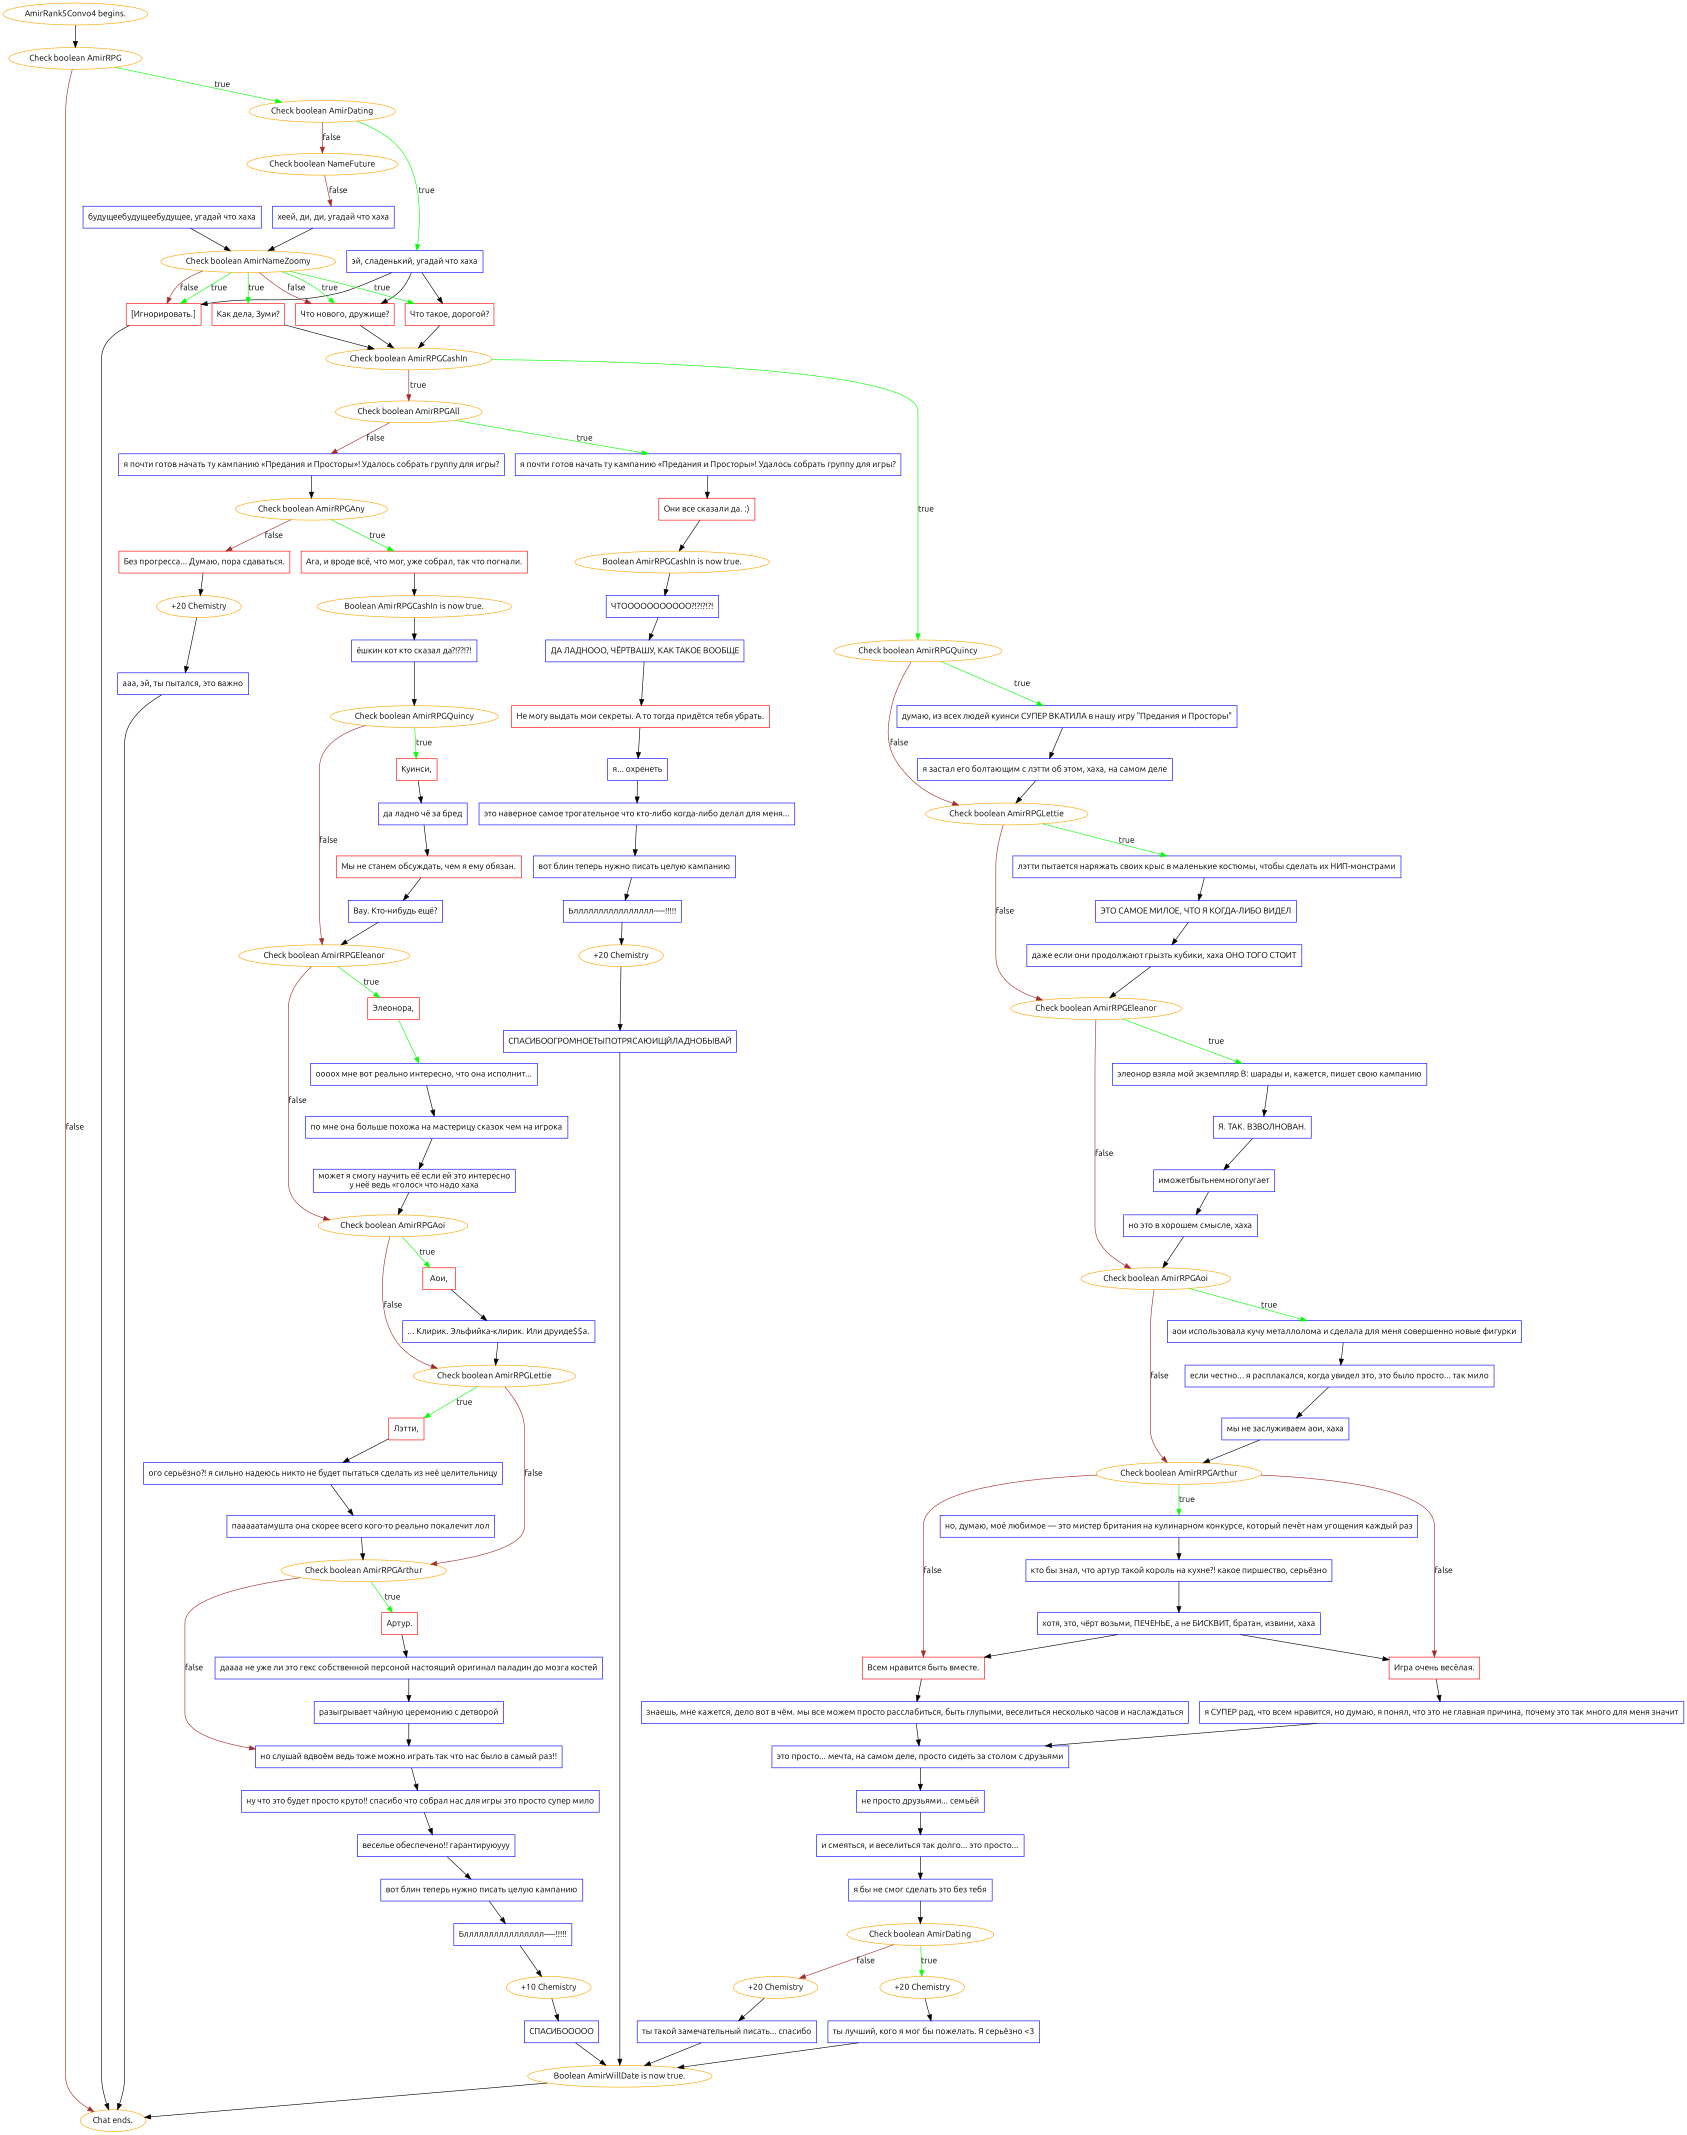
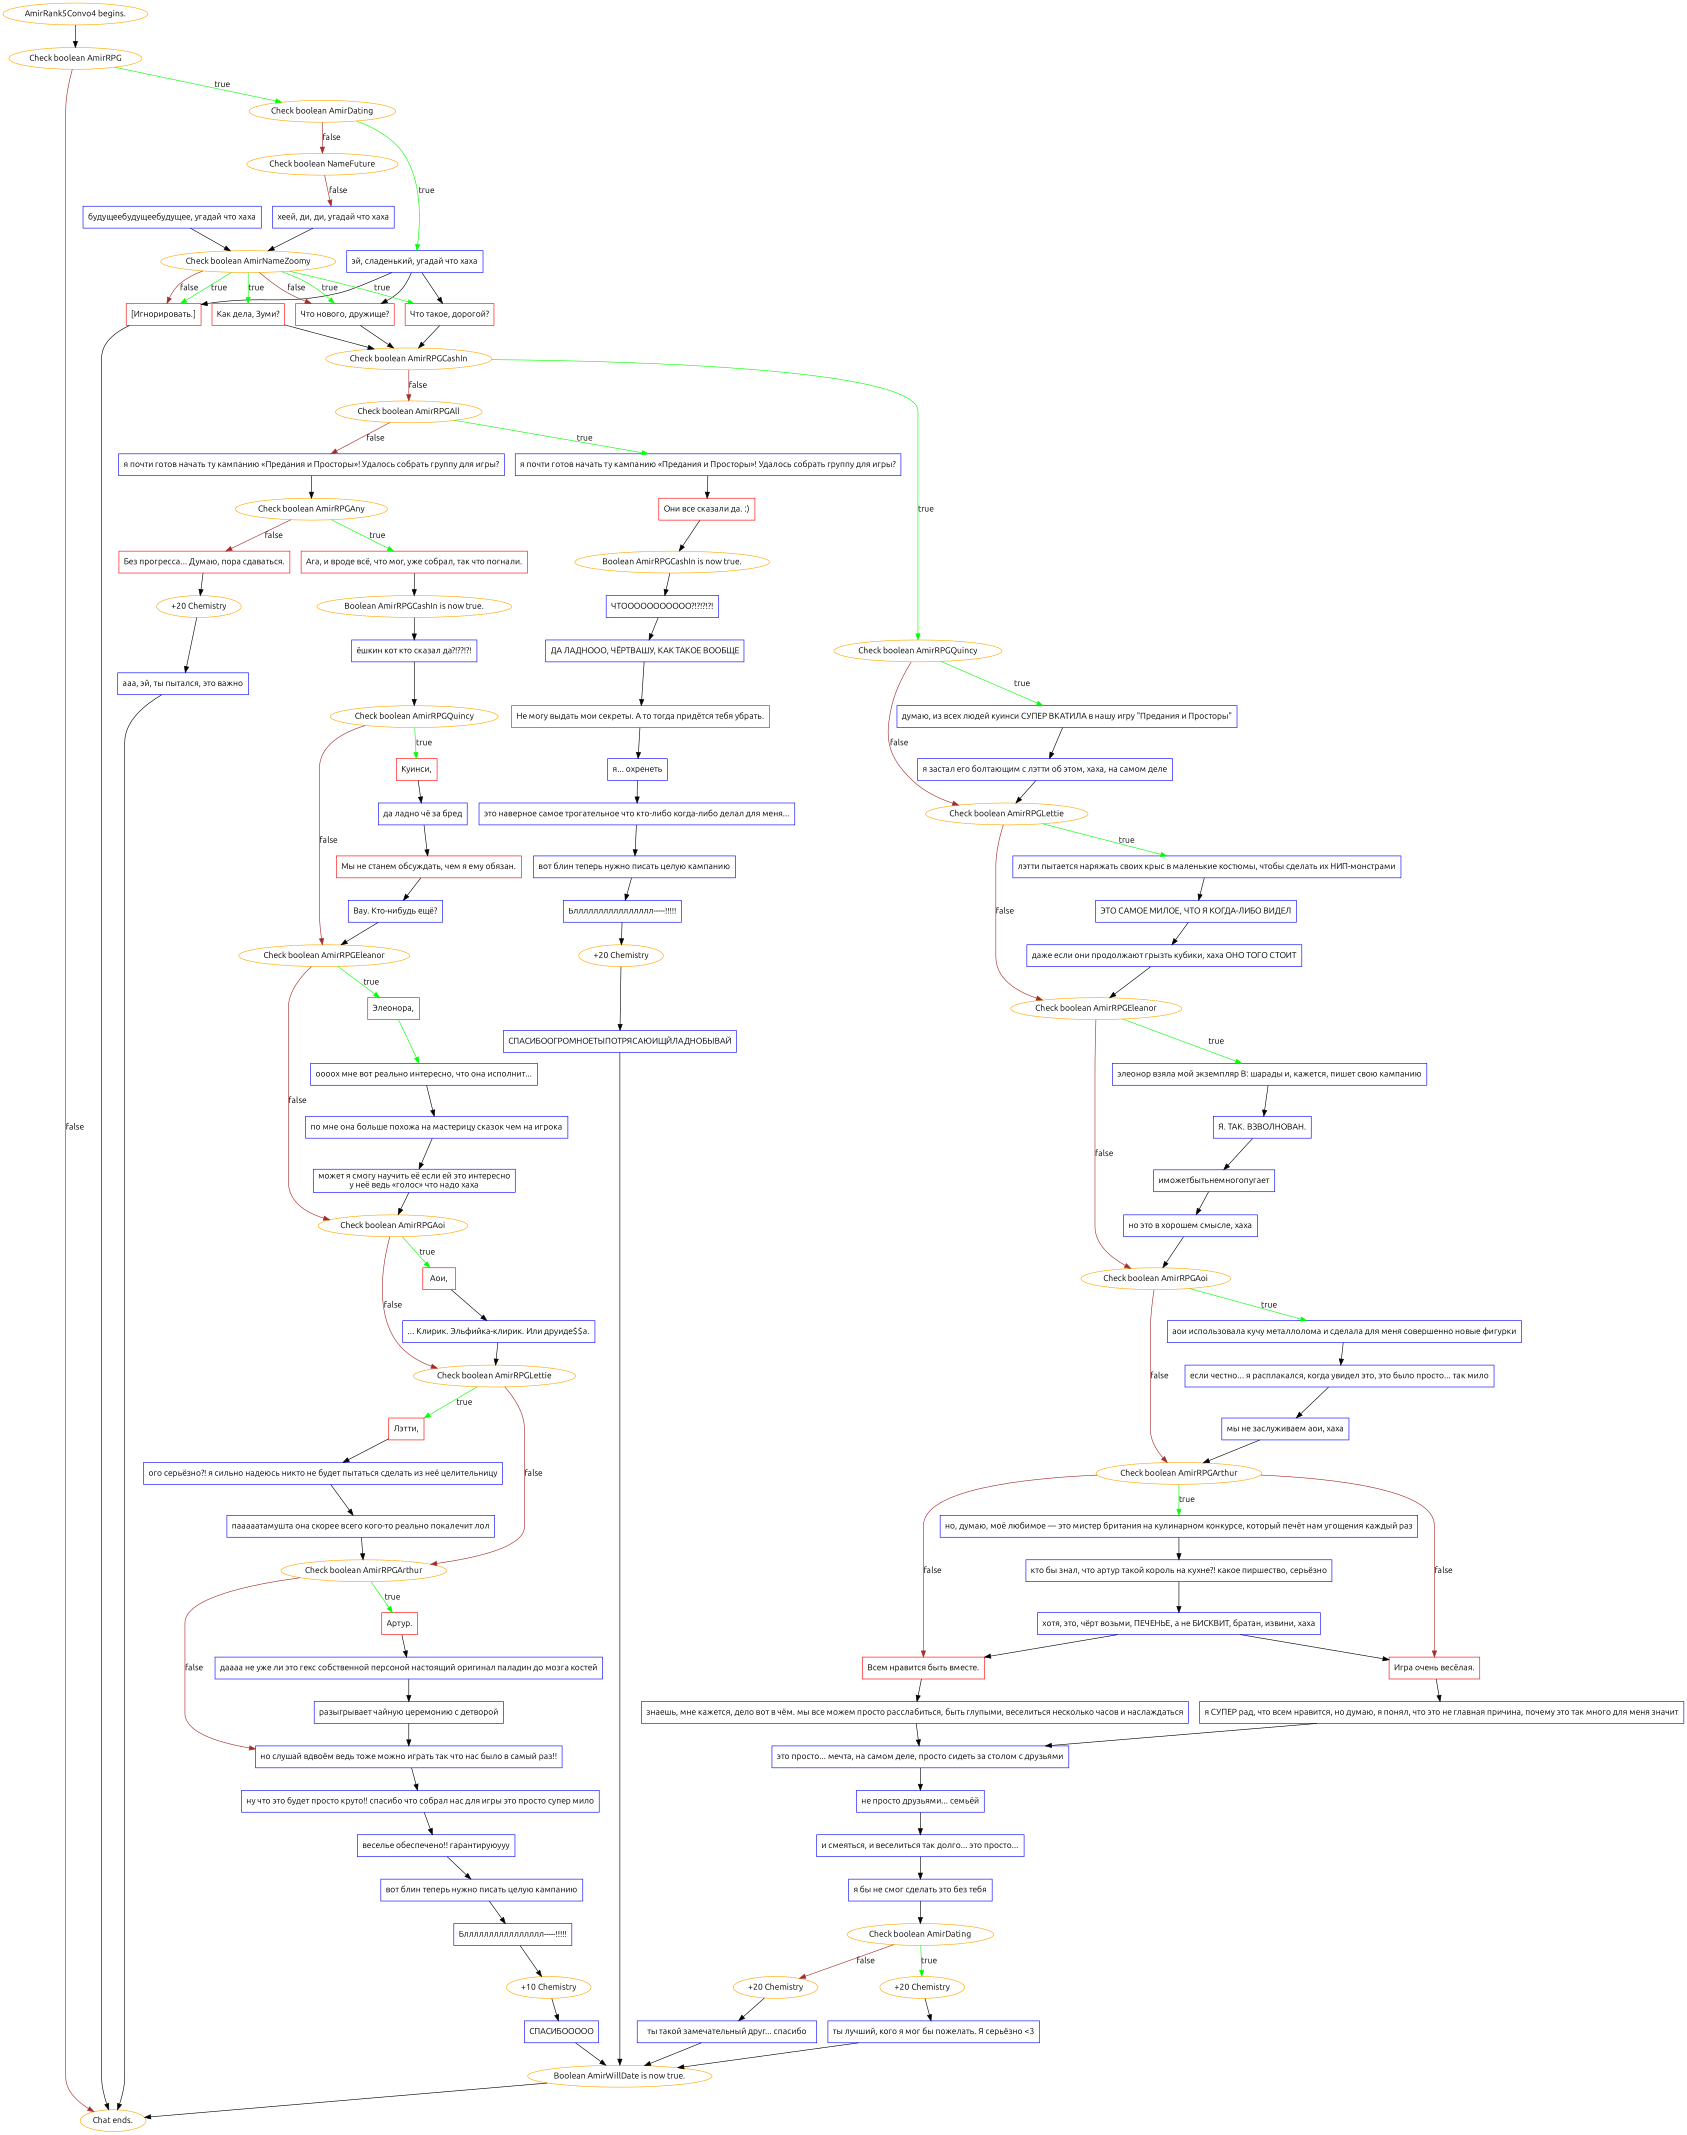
  digraph {
    fontname=Ubuntu
    node [color=blue fontname=Ubuntu shape=box]
    edge [fontname=Ubuntu]
    "AmirRank5Convo4 begins." [color=orange shape=""]
    n2 [color=orange label="Check boolean AmirRPG" shape=""]
    n3 [color=orange label="Check boolean AmirDating" shape=""]
    "Chat ends." [color=orange shape=""]
    n5 [label="эй, сладенький, угадай что хаха"]
    n6 [color=orange label="Check boolean NameFuture" shape=""]
    n7 [color=red label="Что такое, дорогой?"]
    n8 [color=red label="Что нового, дружище?"]
    n9 [color=red label="[Игнорировать.]"]
    n10 [label="хеей, ди, ди, угадай что хаха"]
    n11 [color=orange label="Check boolean AmirRPGCashIn" shape=""]
    n12 [label="будущеебудущеебудущее, угадай что хаха"]
    n13 [color=orange label="Check boolean AmirNameZoomy" shape=""]
    n14 [color=orange label="Check boolean AmirRPGQuincy" shape=""]
    n15 [color=orange label="Check boolean AmirRPGAll" shape=""]
    n16 [color=red label="Как дела, Зуми?"]
    n17 [label="думаю, из всех людей куинси СУПЕР ВКАТИЛА в нашу игру \"Предания и Просторы\""]
    n18 [color=orange label="Check boolean AmirRPGLettie" shape=""]
    n19 [label="я почти готов начать ту кампанию «Предания и Просторы»! Удалось собрать группу для игры?"]
    n20 [label="я почти готов начать ту кампанию «Предания и Просторы»! Удалось собрать группу для игры?"]
    n21 [label="я застал его болтающим с лэтти об этом, хаха, на самом деле"]
    n22 [label="лэтти пытается наряжать своих крыс в маленькие костюмы, чтобы сделать их НИП-монстрами"]
    n23 [color=orange label="Check boolean AmirRPGEleanor" shape=""]
    n24 [color=red label="Они все сказали да. :)"]
    n25 [color=orange label="Check boolean AmirRPGAny" shape=""]
    n26 [label="ЭТО САМОЕ МИЛОЕ, ЧТО Я КОГДА-ЛИБО ВИДЕЛ"]
    n27 [label="элеонор взяла мой экземпляр В: шарады и, кажется, пишет свою кампанию"]
    n28 [color=orange label="Check boolean AmirRPGAoi" shape=""]
    n29 [color=orange label="Boolean AmirRPGCashIn is now true." shape=""]
    n30 [color=red label="Ага, и вроде всё, что мог, уже собрал, так что погнали."]
    n31 [color=red label="Без прогресса... Думаю, пора сдаваться."]
    n32 [label="даже если они продолжают грызть кубики, хаха ОНО ТОГО СТОИТ"]
    n33 [label="Я. ТАК. ВЗВОЛНОВАН."]
    n34 [label="аои использовала кучу металлолома и сделала для меня совершенно новые фигурки"]
    n35 [color=orange label="Check boolean AmirRPGArthur" shape=""]
    n36 [label="ЧТООООООООООО?!?!?!?!"]
    n37 [color=orange label="Boolean AmirRPGCashIn is now true." shape=""]
    n38 [color=orange label="+20 Chemistry" shape=""]
    n39 [label="иможетбытьнемногопугает"]
    n40 [label="если честно... я расплакался, когда увидел это, это было просто... так мило"]
    n41 [label="но, думаю, моё любимое — это мистер британия на кулинарном конкурсе, который печёт нам угощения каждый раз"]
    n42 [color=red label="Игра очень весёлая."]
    n43 [color=red label="Всем нравится быть вместе."]
    n44 [label="ДА ЛАДНООО, ЧЁРТВАШУ, КАК ТАКОЕ ВООБЩЕ"]
    n45 [label="ёшкин кот кто сказал да?!??!?!"]
    n46 [label="ааа, эй, ты пытался, это важно"]
    n47 [label="но это в хорошем смысле, хаха"]
    n48 [label="мы не заслуживаем аои, хаха"]
    n49 [label="кто бы знал, что артур такой король на кухне?! какое пиршество, серьёзно"]
    n50 [label="я СУПЕР рад, что всем нравится, но думаю, я понял, что это не главная причина, почему это так много для меня значит"]
    n51 [label="знаешь, мне кажется, дело вот в чём. мы все можем просто расслабиться, быть глупыми, веселиться несколько часов и наслаждаться"]
    n52 [color=red label="Не могу выдать мои секреты. А то тогда придётся тебя убрать."]
    n53 [color=orange label="Check boolean AmirRPGQuincy" shape=""]
    n54 [label="хотя, это, чёрт возьми, ПЕЧЕНЬЕ, а не БИСКВИТ, братан, извини, хаха"]
    n55 [label="это просто... мечта, на самом деле, просто сидеть за столом с друзьями"]
    n56 [label="я... охренеть"]
    n57 [color=red label="Куинси,"]
    n58 [color=orange label="Check boolean AmirRPGEleanor" shape=""]
    n59 [label="не просто друзьями... семьёй"]
    n60 [label="это наверное самое трогательное что кто-либо когда-либо делал для меня..."]
    n61 [label="да ладно чё за бред"]
    n62 [color=red label="Элеонора,"]
    n63 [color=orange label="Check boolean AmirRPGAoi" shape=""]
    n64 [label="и смеяться, и веселиться так долго... это просто..."]
    n65 [label="вот блин теперь нужно писать целую кампанию"]
    n66 [color=red label="Мы не станем обсуждать, чем я ему обязан."]
    n67 [label="оооох мне вот реально интересно, что она исполнит..."]
    n68 [color=red label="Аои,"]
    n69 [color=orange label="Check boolean AmirRPGLettie" shape=""]
    n70 [label="я бы не смог сделать это без тебя"]
    n71 [label="Блллллллллллллллл-----!!!!!"]
    n72 [label="Вау. Кто-нибудь ещё?"]
    n73 [label="по мне она больше похожа на мастерицу сказок чем на игрока"]
    n74 [label="... Клирик. Эльфийка-клирик. Или друиде$$а."]
    n75 [color=red label="Лэтти,"]
    n76 [color=orange label="Check boolean AmirRPGArthur" shape=""]
    n77 [color=orange label="Check boolean AmirDating" shape=""]
    n78 [color=orange label="+20 Chemistry" shape=""]
    n79 [label="может я смогу научить её если ей это интересно\nу неё ведь «голос» что надо хаха"]
    n80 [label="ого серьёзно?! я сильно надеюсь никто не будет пытаться сделать из неё целительницу"]
    n81 [color=red label="Артур."]
    n82 [label="но слушай вдвоём ведь тоже можно играть так что нас было в самый раз!!"]
    n83 [color=orange label="+20 Chemistry" shape=""]
    n84 [color=orange label="+20 Chemistry" shape=""]
    n85 [label="СПАСИБООГРОМНОЕТЫПОТРЯСАЮИЩЙЛАДНОБЫВАЙ"]
    n86 [label="пааааатамушта она скорее всего кого-то реально покалечит лол"]
    n87 [label="даааа не уже ли это гекс собственной персоной настоящий оригинал паладин до мозга костей"]
    n88 [label="ну что это будет просто круто!! спасибо что собрал нас для игры это просто супер мило"]
    n89 [label="ты лучший, кого я мог бы пожелать. Я серьёзно <3"]
-   n90 [label="ты такой замечательный писать... спасибо"]
+   n90 [label="ты такой замечательный друг... спасибо"]
    n91 [color=orange label="Boolean AmirWillDate is now true." shape=""]
    n92 [label="разыгрывает чайную церемонию с детворой"]
    n93 [label="веселье обеспечено!! гарантируюууу"]
    n94 [label="вот блин теперь нужно писать целую кампанию"]
    n95 [label="Блллллллллллллллл-----!!!!!"]
    n96 [color=orange label="+10 Chemistry" shape=""]
    n97 [label="СПАСИБООООО"]
    "AmirRank5Convo4 begins." -> n2
    n2 -> n3 [color=green label=true]
    n2 -> "Chat ends." [color=brown label=false]
    n3 -> n5 [color=green label=true]
    n3 -> n6 [color=brown label=false]
    n5 -> n7
    n5 -> n8
    n5 -> n9
    n6 -> n10 [color=brown label=false]
    n7 -> n11
    n8 -> n11
    n9 -> "Chat ends."
    n10 -> n13
    n11 -> n14 [color=green label=true]
-   n11 -> n15 [color=brown label=true]
+   n11 -> n15 [color=brown label=false]
    n12 -> n13
    n13 -> n7 [color=green label=true]
    n13 -> n8 [color=green label=true]
    n13 -> n8 [color=brown label=false]
    n13 -> n9 [color=green label=true]
    n13 -> n9 [color=brown label=false]
    n13 -> n16 [color=green label=true]
    n14 -> n17 [color=green label=true]
    n14 -> n18 [color=brown label=false]
    n15 -> n19 [color=green label=true]
    n15 -> n20 [color=brown label=false]
    n16 -> n11
    n17 -> n21
    n18 -> n22 [color=green label=true]
    n18 -> n23 [color=brown label=false]
    n19 -> n24
    n20 -> n25
    n21 -> n18
    n22 -> n26
    n23 -> n27 [color=green label=true]
    n23 -> n28 [color=brown label=false]
    n24 -> n29
    n25 -> n30 [color=green label=true]
    n25 -> n31 [color=brown label=false]
    n26 -> n32
    n27 -> n33
    n28 -> n34 [color=green label=true]
    n28 -> n35 [color=brown label=false]
    n29 -> n36
    n30 -> n37
    n31 -> n38
    n32 -> n23
    n33 -> n39
    n34 -> n40
    n35 -> n41 [color=green label=true]
    n35 -> n42 [color=brown label=false]
    n35 -> n43 [color=brown label=false]
    n36 -> n44
    n37 -> n45
    n38 -> n46
    n39 -> n47
    n40 -> n48
    n41 -> n49
    n42 -> n50
    n43 -> n51
    n44 -> n52
    n45 -> n53
    n46 -> "Chat ends."
    n47 -> n28
    n48 -> n35
    n49 -> n54
    n50 -> n55
    n51 -> n55
    n52 -> n56
    n53 -> n57 [color=green label=true]
    n53 -> n58 [color=brown label=false]
    n54 -> n42
    n54 -> n43
    n55 -> n59
    n56 -> n60
    n57 -> n61
    n58 -> n62 [color=green label=true]
    n58 -> n63 [color=brown label=false]
    n59 -> n64
    n60 -> n65
    n61 -> n66
    n62 -> n67 [color=green]
    n63 -> n68 [color=green label=true]
    n63 -> n69 [color=brown label=false]
    n64 -> n70
    n65 -> n71
    n66 -> n72
    n67 -> n73
    n68 -> n74
    n69 -> n75 [color=green label=true]
    n69 -> n76 [color=brown label=false]
    n70 -> n77
    n71 -> n78
    n72 -> n58
    n73 -> n79
    n74 -> n69
    n75 -> n80
    n76 -> n81 [color=green label=true]
    n76 -> n82 [color=brown label=false]
    n77 -> n83 [color=green label=true]
    n77 -> n84 [color=brown label=false]
    n78 -> n85
    n79 -> n63
    n80 -> n86
    n81 -> n87
    n82 -> n88
    n83 -> n89
    n84 -> n90
    n85 -> n91
    n86 -> n76
    n87 -> n92
    n88 -> n93
    n89 -> n91
    n90 -> n91
    n91 -> "Chat ends."
    n92 -> n82
    n93 -> n94
    n94 -> n95
    n95 -> n96
    n96 -> n97
    n97 -> n91
  }
